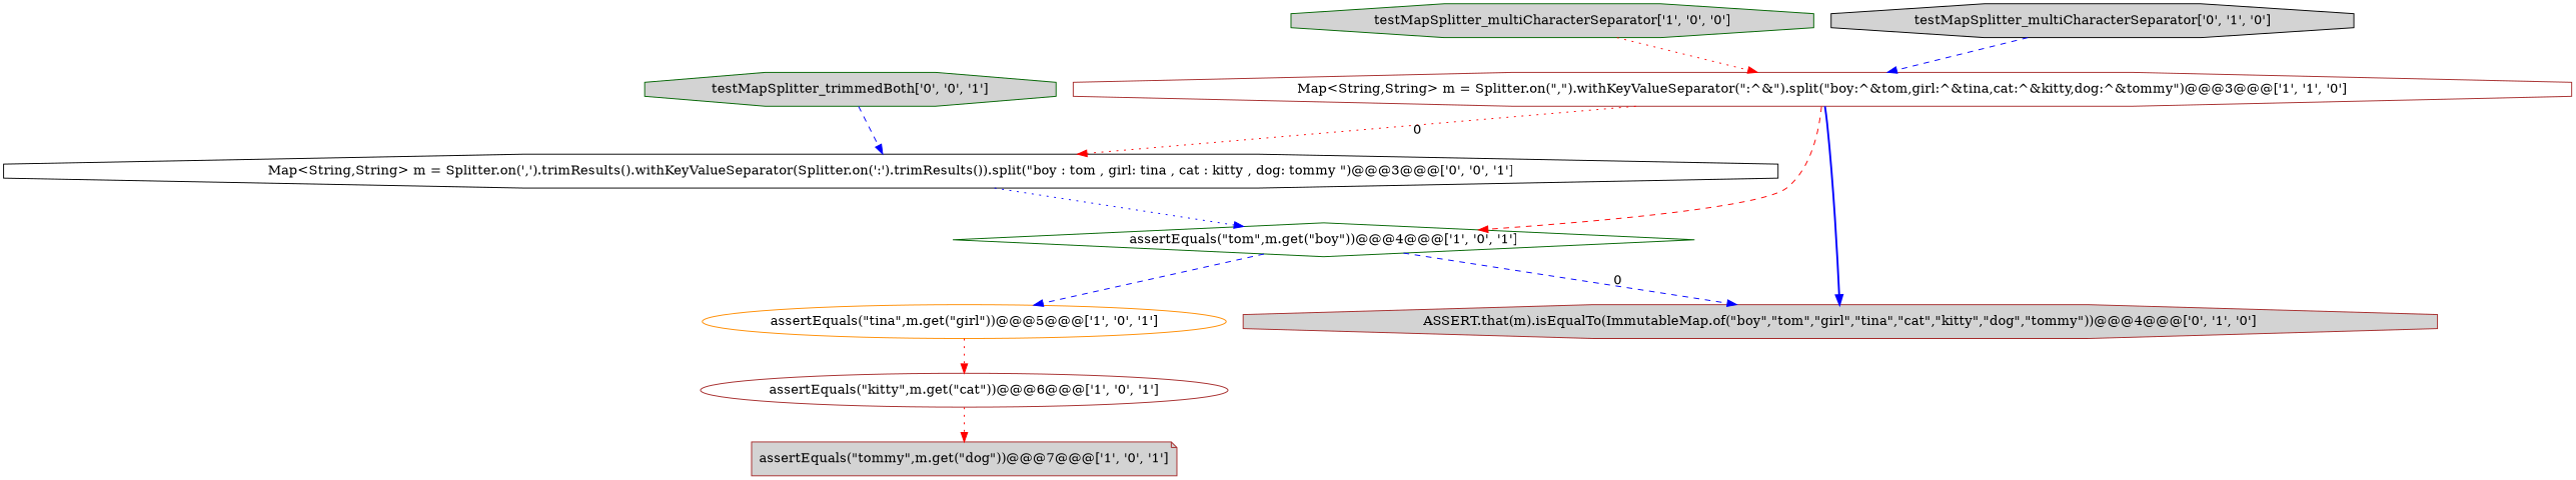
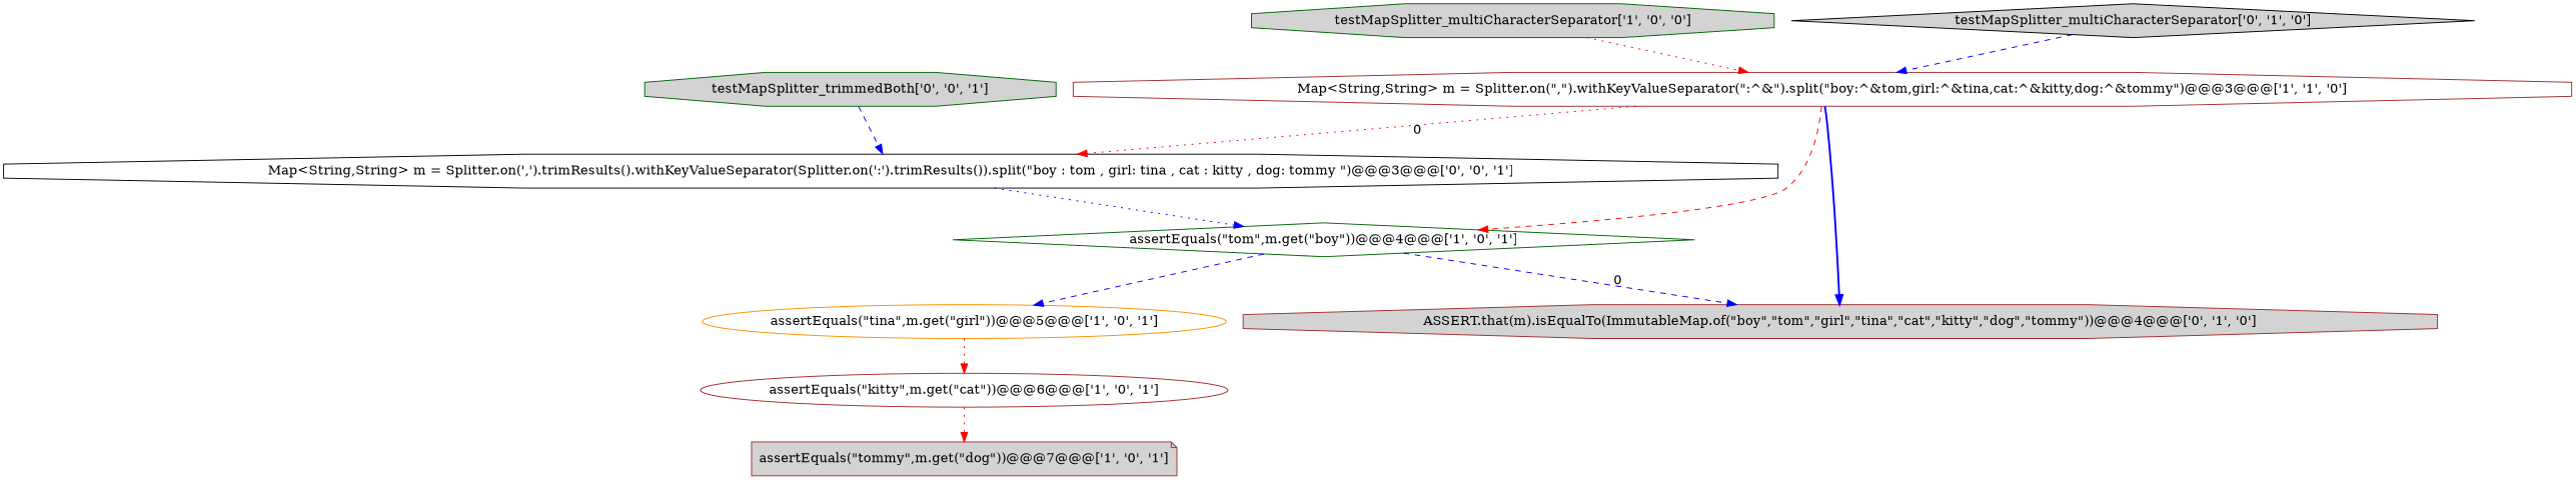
  digraph {
    node [fillcolor=lightgray shape=octagon style=filled color=brown]
    edge [style=dashed color=blue]
    n1 [label="testMapSplitter_trimmedBoth['0', '0', '1']" color=darkgreen]
    n2 [fillcolor=white label="Map<String,String> m = Splitter.on(',').trimResults().withKeyValueSeparator(Splitter.on(':').trimResults()).split(\"boy : tom , girl: tina , cat : kitty , dog: tommy \")@@@3@@@['0', '0', '1']" color=black]
    n3 [fillcolor=white label="assertEquals(\"kitty\",m.get(\"cat\"))@@@6@@@['1', '0', '1']" shape=ellipse]
    n4 [label="assertEquals(\"tommy\",m.get(\"dog\"))@@@7@@@['1', '0', '1']" shape=note]
    n5 [fillcolor=white label="Map<String,String> m = Splitter.on(\",\").withKeyValueSeparator(\":^&\").split(\"boy:^&tom,girl:^&tina,cat:^&kitty,dog:^&tommy\")@@@3@@@['1', '1', '0']"]
    n6 [fillcolor=white label="assertEquals(\"tom\",m.get(\"boy\"))@@@4@@@['1', '0', '1']" shape=diamond color=darkgreen]
    n7 [label="ASSERT.that(m).isEqualTo(ImmutableMap.of(\"boy\",\"tom\",\"girl\",\"tina\",\"cat\",\"kitty\",\"dog\",\"tommy\"))@@@4@@@['0', '1', '0']"]
    n8 [label="testMapSplitter_multiCharacterSeparator['1', '0', '0']" color=darkgreen]
-   n9 [label="testMapSplitter_multiCharacterSeparator['0', '1', '0']" color=black]
+   n9 [label="testMapSplitter_multiCharacterSeparator['0', '1', '0']" shape=diamond color=black]
    n10 [fillcolor=white label="assertEquals(\"tina\",m.get(\"girl\"))@@@5@@@['1', '0', '1']" shape=ellipse color=darkorange]
    n1 -> n2
    n2 -> n6 [style=dotted]
    n3 -> n4 [style=dotted color=red]
    n5 -> n2 [label=0 style=dotted color=red]
    n5 -> n6 [color=red]
    n5 -> n7 [style=bold]
    n6 -> n7 [label=0]
    n6 -> n10
    n8 -> n5 [style=dotted color=red]
    n9 -> n5
    n10 -> n3 [style=dotted color=red]
  }
